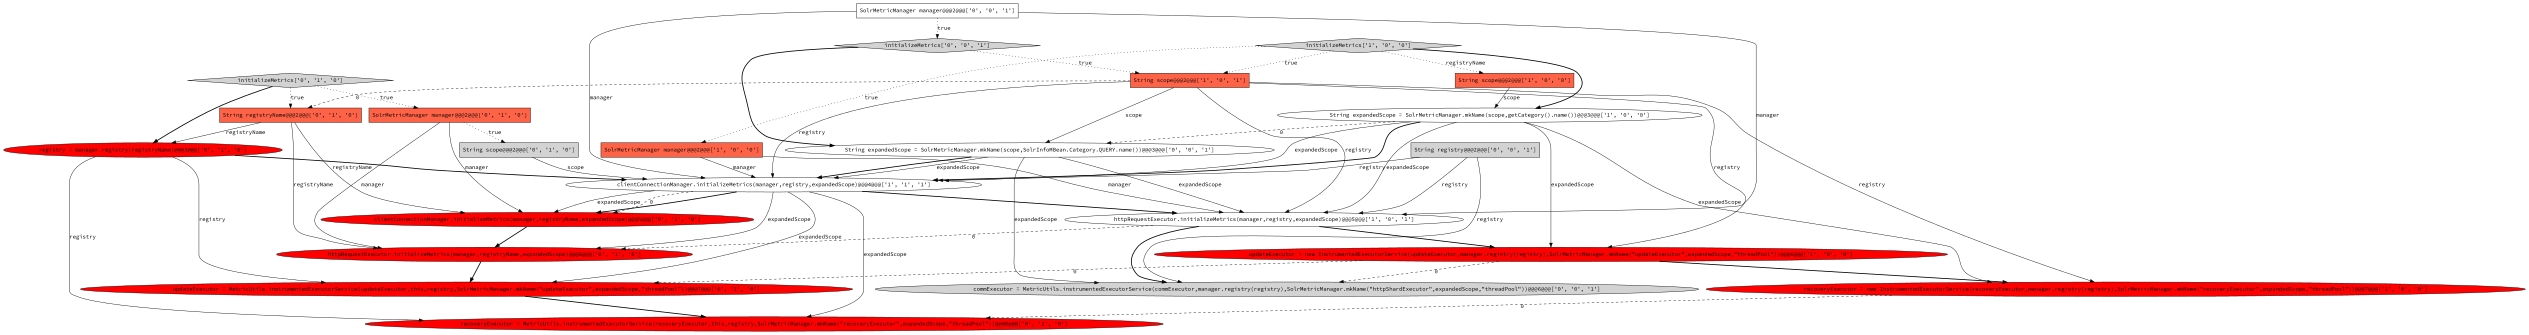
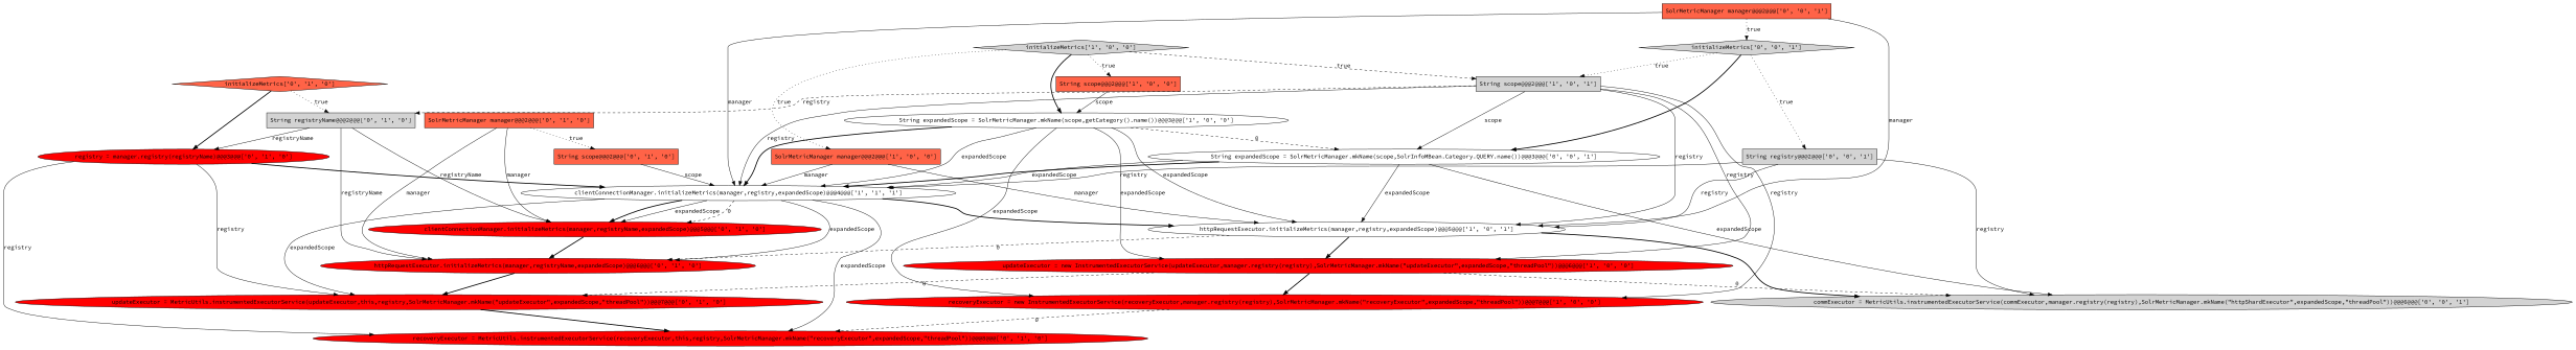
  digraph {
    fontname="Source Code Pro"
    node [fillcolor=red fontname="Source Code Pro" shape=ellipse style=filled]
    edge [fontname="Source Code Pro" style=solid]
    n1 [label="registry = manager.registry(registryName)@@@3@@@['0', '1', '0']"]
    n2 [label="updateExecutor = MetricUtils.instrumentedExecutorService(updateExecutor,this,registry,SolrMetricManager.mkName(\"updateExecutor\",expandedScope,\"threadPool\"))@@@7@@@['0', '1', '0']"]
    n3 [fillcolor=white label="clientConnectionManager.initializeMetrics(manager,registry,expandedScope)@@@4@@@['1', '1', '1']"]
    n4 [label="recoveryExecutor = MetricUtils.instrumentedExecutorService(recoveryExecutor,this,registry,SolrMetricManager.mkName(\"recoveryExecutor\",expandedScope,\"threadPool\"))@@@8@@@['0', '1', '0']"]
    n5 [label="clientConnectionManager.initializeMetrics(manager,registryName,expandedScope)@@@5@@@['0', '1', '0']"]
    n6 [label="httpRequestExecutor.initializeMetrics(manager,registryName,expandedScope)@@@6@@@['0', '1', '0']"]
    n7 [fillcolor=white label="httpRequestExecutor.initializeMetrics(manager,registry,expandedScope)@@@5@@@['1', '0', '1']"]
-   n8 [fillcolor=tomato label="String registryName@@@2@@@['0', '1', '0']" shape=box]
+   n8 [fillcolor=lightgray label="String registryName@@@2@@@['0', '1', '0']" shape=box]
    n9 [fillcolor=white label="String expandedScope = SolrMetricManager.mkName(scope,SolrInfoMBean.Category.QUERY.name())@@@3@@@['0', '0', '1']"]
    n10 [fillcolor=lightgray label="commExecutor = MetricUtils.instrumentedExecutorService(commExecutor,manager.registry(registry),SolrMetricManager.mkName(\"httpShardExecutor\",expandedScope,\"threadPool\"))@@@6@@@['0', '0', '1']"]
    n11 [label="updateExecutor = new InstrumentedExecutorService(updateExecutor,manager.registry(registry),SolrMetricManager.mkName(\"updateExecutor\",expandedScope,\"threadPool\"))@@@6@@@['1', '0', '0']"]
-   n12 [fillcolor=lightgray label="String scope@@@2@@@['0', '1', '0']" shape=box]
+   n12 [fillcolor=tomato label="String scope@@@2@@@['0', '1', '0']" shape=box]
    n13 [fillcolor=tomato label="SolrMetricManager manager@@@2@@@['1', '0', '0']" shape=box]
    n14 [fillcolor=lightgray label="String registry@@@2@@@['0', '0', '1']" shape=box]
    n15 [label="recoveryExecutor = new InstrumentedExecutorService(recoveryExecutor,manager.registry(registry),SolrMetricManager.mkName(\"recoveryExecutor\",expandedScope,\"threadPool\"))@@@7@@@['1', '0', '0']"]
-   n16 [fillcolor=white label="SolrMetricManager manager@@@2@@@['0', '0', '1']" shape=box]
+   n16 [fillcolor=tomato label="SolrMetricManager manager@@@2@@@['0', '0', '1']" shape=box]
    n17 [fillcolor=lightgray label="initializeMetrics['0', '0', '1']" shape=diamond]
    n18 [fillcolor=white label="String expandedScope = SolrMetricManager.mkName(scope,getCategory().name())@@@3@@@['1', '0', '0']"]
    n19 [fillcolor=tomato label="String scope@@@2@@@['1', '0', '0']" shape=box]
    n20 [fillcolor=lightgray label="initializeMetrics['1', '0', '0']" shape=diamond]
-   n21 [fillcolor=tomato label="String scope@@@2@@@['1', '0', '1']" shape=box]
-   n22 [fillcolor=lightgray label="initializeMetrics['0', '1', '0']" shape=diamond]
+   n21 [fillcolor=lightgray label="String scope@@@2@@@['1', '0', '1']" shape=box]
+   n22 [fillcolor=tomato label="initializeMetrics['0', '1', '0']" shape=diamond]
    n23 [fillcolor=tomato label="SolrMetricManager manager@@@2@@@['0', '1', '0']" shape=box]
    n1 -> n2 [label=registry]
    n1 -> n3 [style=bold]
    n1 -> n4 [label=registry]
    n2 -> n4 [style=bold]
    n3 -> n2 [label=expandedScope]
    n3 -> n4 [label=expandedScope]
    n3 -> n5 [style=bold]
    n3 -> n5 [label=expandedScope]
    n3 -> n5 [label=0 style=dashed]
    n3 -> n6 [label=expandedScope]
    n3 -> n7 [style=bold]
    n5 -> n6 [style=bold]
    n6 -> n2 [style=bold]
    n7 -> n6 [label=0 style=dashed]
    n7 -> n10 [style=bold]
    n7 -> n11 [style=bold]
    n8 -> n1 [label=registryName]
    n8 -> n5 [label=registryName]
    n8 -> n6 [label=registryName]
    n9 -> n3 [style=bold]
    n9 -> n3 [label=expandedScope]
    n9 -> n7 [label=expandedScope]
    n9 -> n10 [label=expandedScope]
    n11 -> n2 [label=0 style=dashed]
    n11 -> n10 [label=0 style=dashed]
    n11 -> n15 [style=bold]
    n12 -> n3 [label=scope]
    n13 -> n3 [label=manager]
    n13 -> n7 [label=manager]
    n14 -> n3 [label=registry]
    n14 -> n7 [label=registry]
    n14 -> n10 [label=registry]
    n15 -> n4 [label=0 style=dashed]
    n16 -> n3 [label=manager]
    n16 -> n7 [label=manager]
    n16 -> n17 [label=true style=dotted]
    n17 -> n9 [style=bold]
+   n17 -> n14 [label=true style=dotted]
    n17 -> n21 [label=true style=dotted]
    n18 -> n3 [label=expandedScope]
    n18 -> n3 [style=bold]
    n18 -> n7 [label=expandedScope]
    n18 -> n9 [label=0 style=dashed]
    n18 -> n11 [label=expandedScope]
    n18 -> n15 [label=expandedScope]
    n19 -> n18 [label=scope]
    n20 -> n13 [label=true style=dotted]
    n20 -> n18 [style=bold]
-   n20 -> n19 [label=registryName style=dotted]
-   n20 -> n21 [label=true style=dotted]
+   n20 -> n19 [label=true style=dotted]
+   n20 -> n21 [label=true style=dashed]
    n21 -> n3 [label=registry]
    n21 -> n7 [label=registry]
-   n21 -> n8 [label=0 style=dashed]
+   n21 -> n8 [label=registry style=dashed]
    n21 -> n9 [label=scope]
    n21 -> n11 [label=registry]
    n21 -> n15 [label=registry]
    n22 -> n1 [style=bold]
    n22 -> n8 [label=true style=dotted]
-   n22 -> n23 [label=true style=dotted]
    n23 -> n5 [label=manager]
    n23 -> n6 [label=manager]
    n23 -> n12 [label=true style=dotted]
  }
